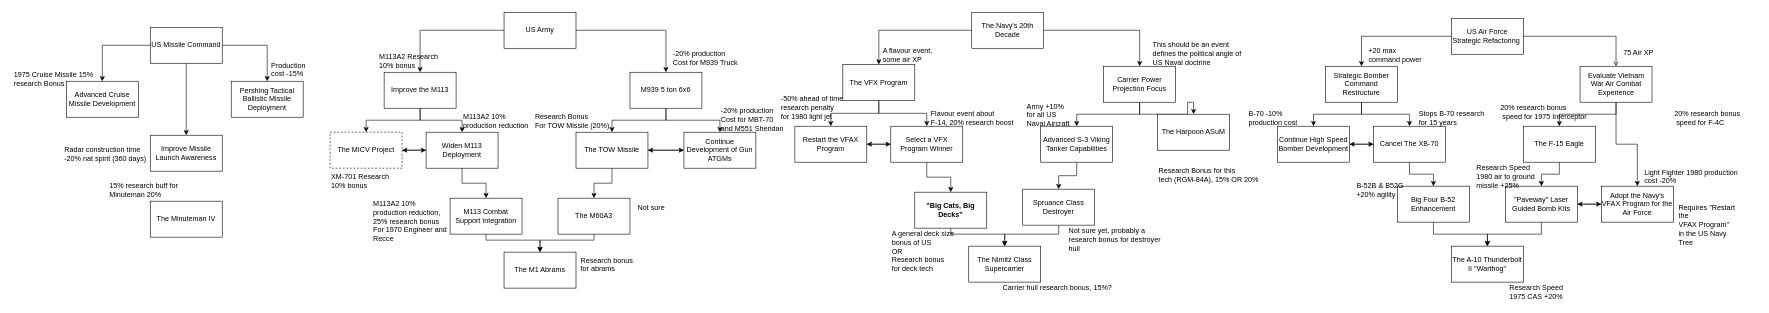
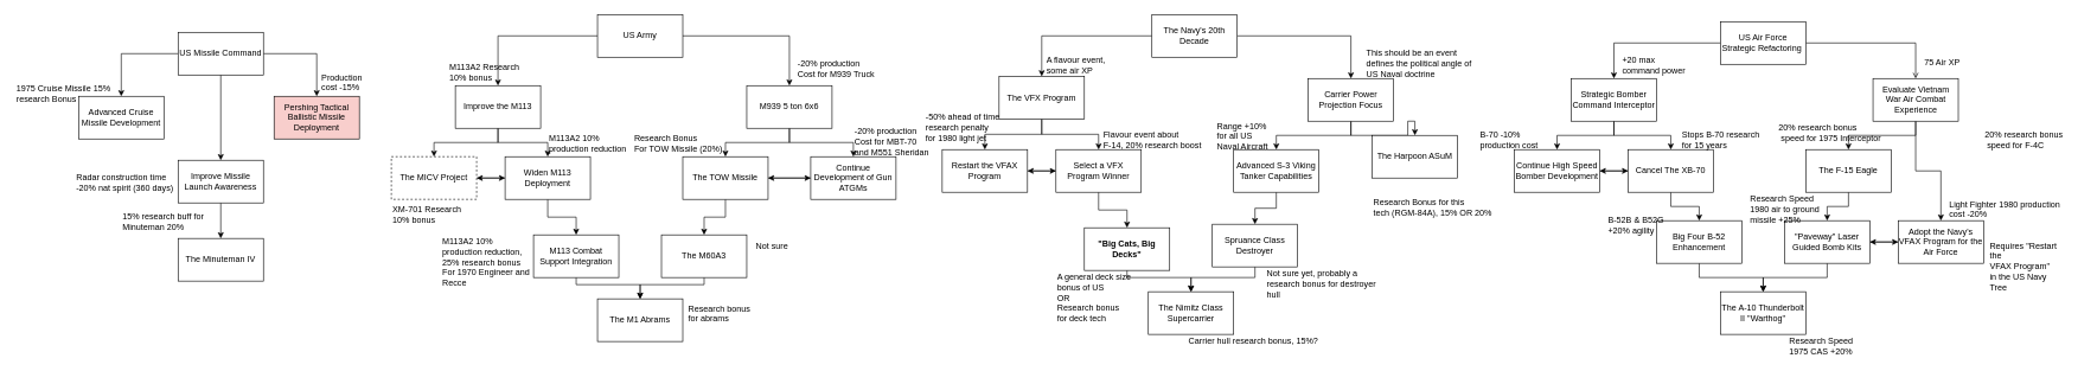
  <mxCell id="0" />
  <mxCell id="1" parent="0" />
  <mxCell id="2" style="edgeStyle=orthogonalEdgeStyle;rounded=0;orthogonalLoop=1;jettySize=auto;html=1;" parent="1" source="4" target="7" edge="1"><mxGeometry relative="1" as="geometry" /></mxCell>
  <mxCell id="3" style="edgeStyle=orthogonalEdgeStyle;rounded=0;orthogonalLoop=1;jettySize=auto;html=1;" parent="1" source="4" target="10" edge="1"><mxGeometry relative="1" as="geometry" /></mxCell>
  <mxCell id="4" value="US Army" style="rounded=0;whiteSpace=wrap;html=1;" parent="1" vertex="1"><mxGeometry x="839" y="20" width="120" height="60" as="geometry" /></mxCell>
  <mxCell id="5" style="edgeStyle=orthogonalEdgeStyle;rounded=0;orthogonalLoop=1;jettySize=auto;html=1;" parent="1" source="7" target="18" edge="1"><mxGeometry relative="1" as="geometry" /></mxCell>
  <mxCell id="6" style="edgeStyle=orthogonalEdgeStyle;rounded=0;orthogonalLoop=1;jettySize=auto;html=1;" parent="1" source="7" target="20" edge="1"><mxGeometry relative="1" as="geometry" /></mxCell>
  <mxCell id="7" value="&lt;span&gt;Improve the M113&lt;/span&gt;" style="rounded=0;whiteSpace=wrap;html=1;" parent="1" vertex="1"><mxGeometry x="639" y="120" width="120" height="60" as="geometry" /></mxCell>
  <mxCell id="8" style="edgeStyle=orthogonalEdgeStyle;rounded=0;orthogonalLoop=1;jettySize=auto;html=1;" parent="1" source="10" target="15" edge="1"><mxGeometry relative="1" as="geometry" /></mxCell>
  <mxCell id="9" style="edgeStyle=orthogonalEdgeStyle;rounded=0;orthogonalLoop=1;jettySize=auto;html=1;" parent="1" source="10" target="12" edge="1"><mxGeometry relative="1" as="geometry" /></mxCell>
  <mxCell id="10" value="M939 5 ton 6x6" style="rounded=0;whiteSpace=wrap;html=1;" parent="1" vertex="1"><mxGeometry x="1049" y="120" width="120" height="60" as="geometry" /></mxCell>
  <mxCell id="11" style="edgeStyle=orthogonalEdgeStyle;rounded=0;orthogonalLoop=1;jettySize=auto;html=1;" parent="1" source="12" target="15" edge="1"><mxGeometry relative="1" as="geometry" /></mxCell>
  <mxCell id="12" value="Continue Development of Gun ATGMs" style="rounded=0;whiteSpace=wrap;html=1;" parent="1" vertex="1"><mxGeometry x="1139" y="220" width="120" height="60" as="geometry" /></mxCell>
  <mxCell id="13" value="" style="edgeStyle=orthogonalEdgeStyle;rounded=0;orthogonalLoop=1;jettySize=auto;html=1;" parent="1" source="15" target="12" edge="1"><mxGeometry relative="1" as="geometry" /></mxCell>
  <mxCell id="14" style="edgeStyle=orthogonalEdgeStyle;rounded=0;orthogonalLoop=1;jettySize=auto;html=1;" parent="1" source="15" target="24" edge="1"><mxGeometry relative="1" as="geometry" /></mxCell>
  <mxCell id="15" value="The TOW Missile" style="rounded=0;whiteSpace=wrap;html=1;" parent="1" vertex="1"><mxGeometry x="959" y="220" width="120" height="60" as="geometry" /></mxCell>
  <mxCell id="16" style="edgeStyle=orthogonalEdgeStyle;rounded=0;orthogonalLoop=1;jettySize=auto;html=1;" parent="1" source="18" target="22" edge="1"><mxGeometry relative="1" as="geometry" /></mxCell>
  <mxCell id="17" style="edgeStyle=orthogonalEdgeStyle;rounded=0;orthogonalLoop=1;jettySize=auto;html=1;" parent="1" source="18" target="20" edge="1"><mxGeometry relative="1" as="geometry" /></mxCell>
  <mxCell id="18" value="Widen M113 Deployment" style="rounded=0;whiteSpace=wrap;html=1;" parent="1" vertex="1"><mxGeometry x="709" y="220" width="120" height="60" as="geometry" /></mxCell>
  <mxCell id="19" style="edgeStyle=orthogonalEdgeStyle;rounded=0;orthogonalLoop=1;jettySize=auto;html=1;" parent="1" source="20" target="18" edge="1"><mxGeometry relative="1" as="geometry"><mxPoint x="679" y="250" as="targetPoint" /></mxGeometry></mxCell>
  <mxCell id="20" value="The MICV Project" style="rounded=0;whiteSpace=wrap;html=1;dashed=1;" parent="1" vertex="1"><mxGeometry x="549" y="220" width="120" height="60" as="geometry" /></mxCell>
  <mxCell id="21" style="edgeStyle=orthogonalEdgeStyle;rounded=0;orthogonalLoop=1;jettySize=auto;html=1;" parent="1" source="22" target="25" edge="1"><mxGeometry relative="1" as="geometry"><Array as="points"><mxPoint x="809" y="400" /><mxPoint x="899" y="400" /></Array></mxGeometry></mxCell>
  <mxCell id="22" value="M113 Combat Support Integration" style="rounded=0;whiteSpace=wrap;html=1;" parent="1" vertex="1"><mxGeometry x="749" y="330" width="120" height="60" as="geometry" /></mxCell>
  <mxCell id="23" style="edgeStyle=orthogonalEdgeStyle;rounded=0;orthogonalLoop=1;jettySize=auto;html=1;" parent="1" source="24" target="25" edge="1"><mxGeometry relative="1" as="geometry"><Array as="points"><mxPoint x="989" y="400" /><mxPoint x="899" y="400" /></Array></mxGeometry></mxCell>
  <mxCell id="24" value="The M60A3" style="rounded=0;whiteSpace=wrap;html=1;" parent="1" vertex="1"><mxGeometry x="929" y="330" width="120" height="60" as="geometry" /></mxCell>
  <mxCell id="25" value="The M1 Abrams" style="rounded=0;whiteSpace=wrap;html=1;" parent="1" vertex="1"><mxGeometry x="839" y="420" width="120" height="60" as="geometry" /></mxCell>
  <mxCell id="26" style="edgeStyle=orthogonalEdgeStyle;rounded=0;orthogonalLoop=1;jettySize=auto;html=1;" parent="1" source="28" target="43" edge="1"><mxGeometry relative="1" as="geometry" /></mxCell>
  <mxCell id="27" style="edgeStyle=orthogonalEdgeStyle;rounded=0;orthogonalLoop=1;jettySize=auto;html=1;" parent="1" source="28" target="46" edge="1"><mxGeometry relative="1" as="geometry" /></mxCell>
  <mxCell id="28" value="The Navy's 20th Decade" style="rounded=0;whiteSpace=wrap;html=1;" parent="1" vertex="1"><mxGeometry x="1619" y="20" width="120" height="60" as="geometry" /></mxCell>
  <mxCell id="29" style="edgeStyle=orthogonalEdgeStyle;rounded=0;orthogonalLoop=1;jettySize=auto;html=1;" parent="1" source="31" target="62" edge="1"><mxGeometry relative="1" as="geometry" /></mxCell>
  <mxCell id="30" style="edgeStyle=orthogonalEdgeStyle;rounded=0;orthogonalLoop=1;jettySize=auto;html=1;endArrow=open;" parent="1" source="31" target="65" edge="1"><mxGeometry relative="1" as="geometry" /></mxCell>
  <mxCell id="31" value="US Air Force Strategic Refactoring&amp;nbsp;" style="rounded=0;whiteSpace=wrap;html=1;" parent="1" vertex="1"><mxGeometry x="2419" y="30" width="120" height="60" as="geometry" /></mxCell>
  <mxCell id="32" style="edgeStyle=orthogonalEdgeStyle;rounded=0;orthogonalLoop=1;jettySize=auto;html=1;" parent="1" source="35" target="39" edge="1"><mxGeometry relative="1" as="geometry" /></mxCell>
  <mxCell id="33" style="edgeStyle=orthogonalEdgeStyle;rounded=0;orthogonalLoop=1;jettySize=auto;html=1;" parent="1" source="35" target="37" edge="1"><mxGeometry relative="1" as="geometry" /></mxCell>
  <mxCell id="34" style="edgeStyle=orthogonalEdgeStyle;rounded=0;orthogonalLoop=1;jettySize=auto;html=1;" parent="1" source="35" target="36" edge="1"><mxGeometry relative="1" as="geometry" /></mxCell>
  <mxCell id="35" value="US Missile Command" style="rounded=0;whiteSpace=wrap;html=1;" parent="1" vertex="1"><mxGeometry x="249" y="45" width="120" height="60" as="geometry" /></mxCell>
- <mxCell id="36" value="Pershing Tactical Ballistic Missile Deployment" style="rounded=0;whiteSpace=wrap;html=1;" parent="1" vertex="1"><mxGeometry x="384" y="135" width="120" height="60" as="geometry" /></mxCell>
+ <mxCell id="36" value="Pershing Tactical Ballistic Missile Deployment" style="rounded=0;whiteSpace=wrap;html=1;fillColor=#f8cecc;" parent="1" vertex="1"><mxGeometry x="384" y="135" width="120" height="60" as="geometry" /></mxCell>
  <mxCell id="37" value="Advanced Cruise Missile Development" style="rounded=0;whiteSpace=wrap;html=1;" parent="1" vertex="1"><mxGeometry x="109" y="135" width="120" height="60" as="geometry" /></mxCell>
+ <mxCell id="38" value="" style="edgeStyle=orthogonalEdgeStyle;rounded=0;orthogonalLoop=1;jettySize=auto;html=1;" parent="1" source="39" target="40" edge="1"><mxGeometry relative="1" as="geometry" /></mxCell>
  <mxCell id="39" value="Improve Missile Launch Awareness" style="rounded=0;whiteSpace=wrap;html=1;" parent="1" vertex="1"><mxGeometry x="249" y="225" width="120" height="60" as="geometry" /></mxCell>
  <mxCell id="40" value="&lt;span&gt;The Minuteman IV&lt;/span&gt;" style="rounded=0;whiteSpace=wrap;html=1;" parent="1" vertex="1"><mxGeometry x="249" y="335" width="120" height="60" as="geometry" /></mxCell>
  <mxCell id="41" style="edgeStyle=orthogonalEdgeStyle;rounded=0;orthogonalLoop=1;jettySize=auto;html=1;" parent="1" source="43" target="54" edge="1"><mxGeometry relative="1" as="geometry" /></mxCell>
  <mxCell id="42" style="edgeStyle=orthogonalEdgeStyle;rounded=0;orthogonalLoop=1;jettySize=auto;html=1;" parent="1" source="43" target="52" edge="1"><mxGeometry relative="1" as="geometry" /></mxCell>
  <mxCell id="43" value="The VFX Program" style="rounded=0;whiteSpace=wrap;html=1;" parent="1" vertex="1"><mxGeometry x="1404" y="107" width="120" height="60" as="geometry" /></mxCell>
  <mxCell id="44" style="edgeStyle=orthogonalEdgeStyle;rounded=0;orthogonalLoop=1;jettySize=auto;html=1;" parent="1" source="46" target="48" edge="1"><mxGeometry relative="1" as="geometry" /></mxCell>
  <mxCell id="45" style="edgeStyle=orthogonalEdgeStyle;rounded=0;orthogonalLoop=1;jettySize=auto;html=1;" parent="1" source="46" target="49" edge="1"><mxGeometry relative="1" as="geometry" /></mxCell>
  <mxCell id="46" value="Carrier Power Projection Focus" style="rounded=0;whiteSpace=wrap;html=1;" parent="1" vertex="1"><mxGeometry x="1839" y="110" width="120" height="60" as="geometry" /></mxCell>
  <mxCell id="47" value="" style="edgeStyle=orthogonalEdgeStyle;rounded=0;orthogonalLoop=1;jettySize=auto;html=1;" parent="1" source="48" target="58" edge="1"><mxGeometry relative="1" as="geometry" /></mxCell>
  <mxCell id="48" value="Advanced S-3 Viking Tanker Capabilities" style="rounded=0;whiteSpace=wrap;html=1;" parent="1" vertex="1"><mxGeometry x="1734" y="210" width="120" height="60" as="geometry" /></mxCell>
  <mxCell id="49" value="The Harpoon ASuM" style="rounded=0;whiteSpace=wrap;html=1;" parent="1" vertex="1"><mxGeometry x="1929" y="190" width="120" height="60" as="geometry" /></mxCell>
  <mxCell id="50" value="" style="edgeStyle=orthogonalEdgeStyle;rounded=0;orthogonalLoop=1;jettySize=auto;html=1;" parent="1" source="52" target="56" edge="1"><mxGeometry relative="1" as="geometry" /></mxCell>
  <mxCell id="51" style="edgeStyle=orthogonalEdgeStyle;rounded=0;orthogonalLoop=1;jettySize=auto;html=1;" parent="1" source="52" target="54" edge="1"><mxGeometry relative="1" as="geometry" /></mxCell>
  <mxCell id="52" value="Select a VFX Program Winner" style="rounded=0;whiteSpace=wrap;html=1;" parent="1" vertex="1"><mxGeometry x="1484" y="210" width="120" height="60" as="geometry" /></mxCell>
  <mxCell id="53" style="edgeStyle=orthogonalEdgeStyle;rounded=0;orthogonalLoop=1;jettySize=auto;html=1;" parent="1" source="54" target="52" edge="1"><mxGeometry relative="1" as="geometry"><mxPoint x="1469" y="240" as="targetPoint" /></mxGeometry></mxCell>
  <mxCell id="54" value="Restart the VFAX Program" style="rounded=0;whiteSpace=wrap;html=1;" parent="1" vertex="1"><mxGeometry x="1324" y="210" width="120" height="60" as="geometry" /></mxCell>
  <mxCell id="55" style="edgeStyle=orthogonalEdgeStyle;rounded=0;orthogonalLoop=1;jettySize=auto;html=1;" parent="1" source="56" target="59" edge="1"><mxGeometry relative="1" as="geometry"><Array as="points"><mxPoint x="1584" y="390" /><mxPoint x="1674" y="390" /></Array></mxGeometry></mxCell>
  <mxCell id="56" value="&lt;b&gt;&quot;Big Cats, Big Decks&quot;&lt;/b&gt;" style="rounded=0;whiteSpace=wrap;html=1;" parent="1" vertex="1"><mxGeometry x="1524" y="320" width="120" height="60" as="geometry" /></mxCell>
  <mxCell id="57" style="edgeStyle=orthogonalEdgeStyle;rounded=0;orthogonalLoop=1;jettySize=auto;html=1;" parent="1" source="58" target="59" edge="1"><mxGeometry relative="1" as="geometry"><Array as="points"><mxPoint x="1764" y="390" /><mxPoint x="1674" y="390" /></Array></mxGeometry></mxCell>
  <mxCell id="58" value="&lt;span style=&quot;white-space: normal&quot;&gt;Spruance Class Destroyer&lt;/span&gt;" style="rounded=0;whiteSpace=wrap;html=1;" parent="1" vertex="1"><mxGeometry x="1704" y="315" width="120" height="60" as="geometry" /></mxCell>
  <mxCell id="59" value="The Nimitz Class Supercarrier" style="rounded=0;whiteSpace=wrap;html=1;" parent="1" vertex="1"><mxGeometry x="1614" y="410" width="120" height="60" as="geometry" /></mxCell>
  <mxCell id="60" style="edgeStyle=orthogonalEdgeStyle;rounded=0;orthogonalLoop=1;jettySize=auto;html=1;" parent="1" source="62" target="74" edge="1"><mxGeometry relative="1" as="geometry" /></mxCell>
  <mxCell id="61" style="edgeStyle=orthogonalEdgeStyle;rounded=0;orthogonalLoop=1;jettySize=auto;html=1;" parent="1" source="62" target="72" edge="1"><mxGeometry relative="1" as="geometry" /></mxCell>
- <mxCell id="62" value="Strategic Bomber Command Restructure" style="rounded=0;whiteSpace=wrap;html=1;" parent="1" vertex="1"><mxGeometry x="2209" y="110" width="120" height="60" as="geometry" /></mxCell>
+ <mxCell id="62" value="Strategic Bomber Command Interceptor" style="rounded=0;whiteSpace=wrap;html=1;" parent="1" vertex="1"><mxGeometry x="2209" y="110" width="120" height="60" as="geometry" /></mxCell>
  <mxCell id="63" style="edgeStyle=orthogonalEdgeStyle;rounded=0;orthogonalLoop=1;jettySize=auto;html=1;" parent="1" source="65" target="69" edge="1"><mxGeometry relative="1" as="geometry" /></mxCell>
  <mxCell id="64" style="edgeStyle=orthogonalEdgeStyle;rounded=0;orthogonalLoop=1;jettySize=auto;html=1;" parent="1" source="65" target="67" edge="1"><mxGeometry relative="1" as="geometry" /></mxCell>
  <mxCell id="65" value="Evaluate Vietnam War Air Combat Experience" style="rounded=0;whiteSpace=wrap;html=1;" parent="1" vertex="1"><mxGeometry x="2633.5" y="110" width="120" height="60" as="geometry" /></mxCell>
  <mxCell id="66" style="edgeStyle=orthogonalEdgeStyle;rounded=0;orthogonalLoop=1;jettySize=auto;html=1;entryX=1;entryY=0.5;entryDx=0;entryDy=0;" parent="1" source="67" target="79" edge="1"><mxGeometry relative="1" as="geometry" /></mxCell>
  <mxCell id="67" value="Adopt the Navy's VFAX Program for the Air Force" style="rounded=0;whiteSpace=wrap;html=1;" parent="1" vertex="1"><mxGeometry x="2669" y="310" width="120" height="60" as="geometry" /></mxCell>
  <mxCell id="68" value="" style="edgeStyle=orthogonalEdgeStyle;rounded=0;orthogonalLoop=1;jettySize=auto;html=1;" parent="1" source="69" target="79" edge="1"><mxGeometry relative="1" as="geometry" /></mxCell>
  <mxCell id="69" value="The F-15 Eagle" style="rounded=0;whiteSpace=wrap;html=1;" parent="1" vertex="1"><mxGeometry x="2539" y="210" width="120" height="60" as="geometry" /></mxCell>
  <mxCell id="70" style="edgeStyle=orthogonalEdgeStyle;rounded=0;orthogonalLoop=1;jettySize=auto;html=1;entryX=1;entryY=0.5;entryDx=0;entryDy=0;" parent="1" source="72" target="74" edge="1"><mxGeometry relative="1" as="geometry" /></mxCell>
  <mxCell id="71" style="edgeStyle=orthogonalEdgeStyle;rounded=0;orthogonalLoop=1;jettySize=auto;html=1;" parent="1" source="72" target="76" edge="1"><mxGeometry relative="1" as="geometry" /></mxCell>
  <mxCell id="72" value="Cancel The XB-70" style="rounded=0;whiteSpace=wrap;html=1;" parent="1" vertex="1"><mxGeometry x="2289" y="210" width="120" height="60" as="geometry" /></mxCell>
  <mxCell id="73" value="" style="edgeStyle=orthogonalEdgeStyle;rounded=0;orthogonalLoop=1;jettySize=auto;html=1;" parent="1" source="74" target="72" edge="1"><mxGeometry relative="1" as="geometry" /></mxCell>
  <mxCell id="74" value="Continue High Speed Bomber Development" style="rounded=0;whiteSpace=wrap;html=1;" parent="1" vertex="1"><mxGeometry x="2129" y="210" width="120" height="60" as="geometry" /></mxCell>
  <mxCell id="75" style="edgeStyle=orthogonalEdgeStyle;rounded=0;orthogonalLoop=1;jettySize=auto;html=1;" parent="1" source="76" target="80" edge="1"><mxGeometry relative="1" as="geometry"><Array as="points"><mxPoint x="2389" y="390" /><mxPoint x="2479" y="390" /></Array></mxGeometry></mxCell>
  <mxCell id="76" value="Big Four B-52 Enhancement" style="rounded=0;whiteSpace=wrap;html=1;" parent="1" vertex="1"><mxGeometry x="2329" y="310" width="120" height="60" as="geometry" /></mxCell>
  <mxCell id="77" style="edgeStyle=orthogonalEdgeStyle;rounded=0;orthogonalLoop=1;jettySize=auto;html=1;" parent="1" source="79" target="80" edge="1"><mxGeometry relative="1" as="geometry" /></mxCell>
  <mxCell id="78" style="edgeStyle=orthogonalEdgeStyle;rounded=0;orthogonalLoop=1;jettySize=auto;html=1;" parent="1" source="79" target="67" edge="1"><mxGeometry relative="1" as="geometry" /></mxCell>
  <mxCell id="79" value="&quot;Paveway&quot; Laser Guided Bomb Kits" style="rounded=0;whiteSpace=wrap;html=1;" parent="1" vertex="1"><mxGeometry x="2509" y="310" width="120" height="60" as="geometry" /></mxCell>
  <mxCell id="80" value="The A-10 Thunderbolt II &quot;Warthog&quot;" style="rounded=0;whiteSpace=wrap;html=1;" parent="1" vertex="1"><mxGeometry x="2419" y="410" width="120" height="60" as="geometry" /></mxCell>
  <mxCell id="81" value="20% research bonus&lt;br&gt;&amp;nbsp;speed for 1975 Interceptor" style="text;html=1;resizable=0;points=[];autosize=1;align=left;verticalAlign=top;spacingTop=-4;" parent="1" vertex="1"><mxGeometry x="2499" y="170" width="160" height="30" as="geometry" /></mxCell>
  <mxCell id="82" value="M113A2 Research&lt;br&gt;10% bonus" style="text;html=1;resizable=0;points=[];autosize=1;align=left;verticalAlign=top;spacingTop=-4;" parent="1" vertex="1"><mxGeometry x="629" y="85" width="110" height="30" as="geometry" /></mxCell>
  <mxCell id="83" value="1975 Cruise Missile 15%&lt;br&gt;research Bonus" style="text;html=1;resizable=0;points=[];autosize=1;align=left;verticalAlign=top;spacingTop=-4;" parent="1" vertex="1"><mxGeometry x="20" y="115" width="150" height="30" as="geometry" /></mxCell>
- <mxCell id="84" value="15% research buff for&lt;br&gt;Minuteman 20%" style="text;html=1;resizable=0;points=[];autosize=1;align=left;verticalAlign=top;spacingTop=-4;" parent="1" vertex="1"><mxGeometry x="179" y="300" width="130" height="30" as="geometry" /></mxCell>
+ <mxCell id="84" value="15% research buff for&lt;br&gt;Minuteman 20%" style="text;html=1;resizable=0;points=[];autosize=1;align=left;verticalAlign=top;spacingTop=-4;" parent="1" vertex="1"><mxGeometry x="169" y="295" width="130" height="30" as="geometry" /></mxCell>
  <mxCell id="85" value="Radar construction time&lt;br&gt;-20% nat spirit (360 days)" style="text;html=1;resizable=0;points=[];autosize=1;align=left;verticalAlign=top;spacingTop=-4;" parent="1" vertex="1"><mxGeometry x="104" y="240" width="150" height="30" as="geometry" /></mxCell>
  <mxCell id="86" value="Stops B-70 research&lt;br&gt;for 15 years&lt;br&gt;" style="text;html=1;resizable=0;points=[];autosize=1;align=left;verticalAlign=top;spacingTop=-4;" parent="1" vertex="1"><mxGeometry x="2363" y="180" width="120" height="30" as="geometry" /></mxCell>
  <mxCell id="87" value="B-70 -10% &lt;br&gt;production cost&lt;br&gt;" style="text;html=1;resizable=0;points=[];autosize=1;align=left;verticalAlign=top;spacingTop=-4;" parent="1" vertex="1"><mxGeometry x="2079" y="180" width="100" height="30" as="geometry" /></mxCell>
  <mxCell id="88" value="B-52B &amp;amp; B52G&lt;br&gt;+20% agility&lt;br&gt;" style="text;html=1;resizable=0;points=[];autosize=1;align=left;verticalAlign=top;spacingTop=-4;" parent="1" vertex="1"><mxGeometry x="2259" y="300" width="90" height="30" as="geometry" /></mxCell>
  <mxCell id="89" value="Research Speed&lt;br&gt;1980 air to ground&lt;br&gt;missile +25%" style="text;html=1;resizable=0;points=[];autosize=1;align=left;verticalAlign=top;spacingTop=-4;" parent="1" vertex="1"><mxGeometry x="2459" y="270" width="110" height="40" as="geometry" /></mxCell>
  <mxCell id="90" value="+20 max&lt;br&gt;command power&lt;br&gt;" style="text;html=1;resizable=0;points=[];autosize=1;align=left;verticalAlign=top;spacingTop=-4;" parent="1" vertex="1"><mxGeometry x="2279" y="75" width="100" height="30" as="geometry" /></mxCell>
  <mxCell id="91" value="75 Air XP" style="text;html=1;resizable=0;points=[];autosize=1;align=left;verticalAlign=top;spacingTop=-4;" parent="1" vertex="1"><mxGeometry x="2704" y="77" width="70" height="20" as="geometry" /></mxCell>
  <mxCell id="92" value="20% research bonus&lt;br&gt;&amp;nbsp;speed for F-4C" style="text;html=1;resizable=0;points=[];autosize=1;align=left;verticalAlign=top;spacingTop=-4;" parent="1" vertex="1"><mxGeometry x="2789" y="180" width="130" height="30" as="geometry" /></mxCell>
  <mxCell id="93" value="This should be an event&lt;br&gt;defines the political angle of&lt;br&gt;US Naval doctrine" style="text;html=1;resizable=0;points=[];autosize=1;align=left;verticalAlign=top;spacingTop=-4;" parent="1" vertex="1"><mxGeometry x="1919" y="65" width="160" height="40" as="geometry" /></mxCell>
  <mxCell id="94" value="Flavour event about&lt;br&gt;F-14, 20% research boost" style="text;html=1;resizable=0;points=[];autosize=1;align=left;verticalAlign=top;spacingTop=-4;" parent="1" vertex="1"><mxGeometry x="1549" y="180" width="150" height="30" as="geometry" /></mxCell>
  <mxCell id="95" value="Research bonus&amp;nbsp;&lt;br&gt;for abrams" style="text;html=1;resizable=0;points=[];autosize=1;align=left;verticalAlign=top;spacingTop=-4;" parent="1" vertex="1"><mxGeometry x="965" y="424" width="110" height="30" as="geometry" /></mxCell>
  <mxCell id="96" value="-20% production&lt;br&gt;Cost for MBT-70&lt;br&gt;and M551 Sheridan" style="text;html=1;resizable=0;points=[];autosize=1;align=left;verticalAlign=top;spacingTop=-4;" parent="1" vertex="1"><mxGeometry x="1199" y="175" width="120" height="40" as="geometry" /></mxCell>
  <mxCell id="97" value="Research Bonus for this&lt;br&gt;tech (RGM-84A), 15% OR 20%" style="text;html=1;resizable=0;points=[];autosize=1;align=left;verticalAlign=top;spacingTop=-4;" parent="1" vertex="1"><mxGeometry x="1929" y="275" width="180" height="30" as="geometry" /></mxCell>
- <mxCell id="98" value="Army +10%&lt;br&gt;for all US &lt;br&gt;Naval Aircraft" style="text;html=1;resizable=0;points=[];autosize=1;align=left;verticalAlign=top;spacingTop=-4;" parent="1" vertex="1"><mxGeometry x="1709" y="167" width="90" height="40" as="geometry" /></mxCell>
+ <mxCell id="98" value="Range +10%&lt;br&gt;for all US &lt;br&gt;Naval Aircraft" style="text;html=1;resizable=0;points=[];autosize=1;align=left;verticalAlign=top;spacingTop=-4;" parent="1" vertex="1"><mxGeometry x="1709" y="167" width="90" height="40" as="geometry" /></mxCell>
  <mxCell id="99" value="Research Bonus&lt;br&gt;For TOW Missile (20%)" style="text;html=1;resizable=0;points=[];autosize=1;align=left;verticalAlign=top;spacingTop=-4;" parent="1" vertex="1"><mxGeometry x="889" y="185" width="140" height="30" as="geometry" /></mxCell>
  <mxCell id="100" value="A general deck size &lt;br&gt;bonus of US&lt;br&gt;OR&lt;br&gt;Research bonus&lt;br&gt;for deck tech" style="text;html=1;resizable=0;points=[];autosize=1;align=left;verticalAlign=top;spacingTop=-4;" parent="1" vertex="1"><mxGeometry x="1484" y="380" width="120" height="70" as="geometry" /></mxCell>
  <mxCell id="101" value="Not sure yet, probably a&lt;br&gt;research bonus for destroyer&lt;br&gt;hull" style="text;html=1;resizable=0;points=[];autosize=1;align=left;verticalAlign=top;spacingTop=-4;" parent="1" vertex="1"><mxGeometry x="1779" y="375" width="170" height="40" as="geometry" /></mxCell>
  <mxCell id="102" value="Not sure" style="text;html=1;resizable=0;points=[];autosize=1;align=left;verticalAlign=top;spacingTop=-4;" parent="1" vertex="1"><mxGeometry x="1060" y="336" width="60" height="20" as="geometry" /></mxCell>
  <mxCell id="103" value="A flavour event,&amp;nbsp;&lt;br&gt;some air XP" style="text;html=1;resizable=0;points=[];autosize=1;align=left;verticalAlign=top;spacingTop=-4;" parent="1" vertex="1"><mxGeometry x="1469" y="75" width="100" height="30" as="geometry" /></mxCell>
  <mxCell id="104" value="-50% ahead of time&lt;br&gt;research penalty&lt;br&gt;for 1980 light jet" style="text;html=1;resizable=0;points=[];autosize=1;align=left;verticalAlign=top;spacingTop=-4;" parent="1" vertex="1"><mxGeometry x="1299" y="155" width="120" height="40" as="geometry" /></mxCell>
  <mxCell id="105" value="Carrier hull research bonus, 15%?" style="text;html=1;resizable=0;points=[];autosize=1;align=left;verticalAlign=top;spacingTop=-4;" parent="1" vertex="1"><mxGeometry x="1669" y="470" width="200" height="20" as="geometry" /></mxCell>
  <mxCell id="106" value="-20% production&lt;br&gt;Cost for M939 Truck" style="text;html=1;resizable=0;points=[];autosize=1;align=left;verticalAlign=top;spacingTop=-4;" parent="1" vertex="1"><mxGeometry x="1119" y="80" width="120" height="30" as="geometry" /></mxCell>
  <mxCell id="107" value="XM-701 Research&lt;br&gt;10% bonus" style="text;html=1;resizable=0;points=[];autosize=1;align=left;verticalAlign=top;spacingTop=-4;" parent="1" vertex="1"><mxGeometry x="549" y="285" width="110" height="30" as="geometry" /></mxCell>
  <mxCell id="108" value="M113A2 10%&lt;br&gt;production&amp;nbsp;reduction" style="text;html=1;resizable=0;points=[];autosize=1;align=left;verticalAlign=top;spacingTop=-4;" parent="1" vertex="1"><mxGeometry x="769" y="185" width="120" height="30" as="geometry" /></mxCell>
  <mxCell id="109" value="M113A2 10%&lt;br&gt;production&amp;nbsp;reduction,&lt;br&gt;25% research bonus&lt;br&gt;For 1970 Engineer and&lt;br&gt;Recce" style="text;html=1;resizable=0;points=[];autosize=1;align=left;verticalAlign=top;spacingTop=-4;" parent="1" vertex="1"><mxGeometry x="619" y="330" width="140" height="70" as="geometry" /></mxCell>
  <mxCell id="110" value="Production&lt;br&gt;cost -15%&lt;br&gt;" style="text;html=1;resizable=0;points=[];autosize=1;align=left;verticalAlign=top;spacingTop=-4;" parent="1" vertex="1"><mxGeometry x="449" y="99" width="70" height="30" as="geometry" /></mxCell>
  <mxCell id="111" value="Requires &quot;&lt;span style=&quot;text-align: center ; white-space: normal&quot;&gt;Restart the&lt;br&gt;VFAX Program&quot;&lt;br&gt;in the US Navy Tree&lt;br&gt;&lt;/span&gt;" style="text;html=1;resizable=0;points=[];autosize=1;align=left;verticalAlign=top;spacingTop=-4;" parent="1" vertex="1"><mxGeometry x="2796" y="336" width="130" height="40" as="geometry" /></mxCell>
  <mxCell id="112" value="Light Fighter 1980 production&lt;br&gt;cost -20%" style="text;html=1;resizable=0;points=[];autosize=1;align=left;verticalAlign=top;spacingTop=-4;" parent="1" vertex="1"><mxGeometry x="2739" y="278" width="170" height="30" as="geometry" /></mxCell>
  <mxCell id="113" value="Research Speed&lt;br&gt;1975 CAS&amp;nbsp;+20%" style="text;html=1;resizable=0;points=[];autosize=1;align=left;verticalAlign=top;spacingTop=-4;" parent="1" vertex="1"><mxGeometry x="2514" y="470" width="100" height="30" as="geometry" /></mxCell>
